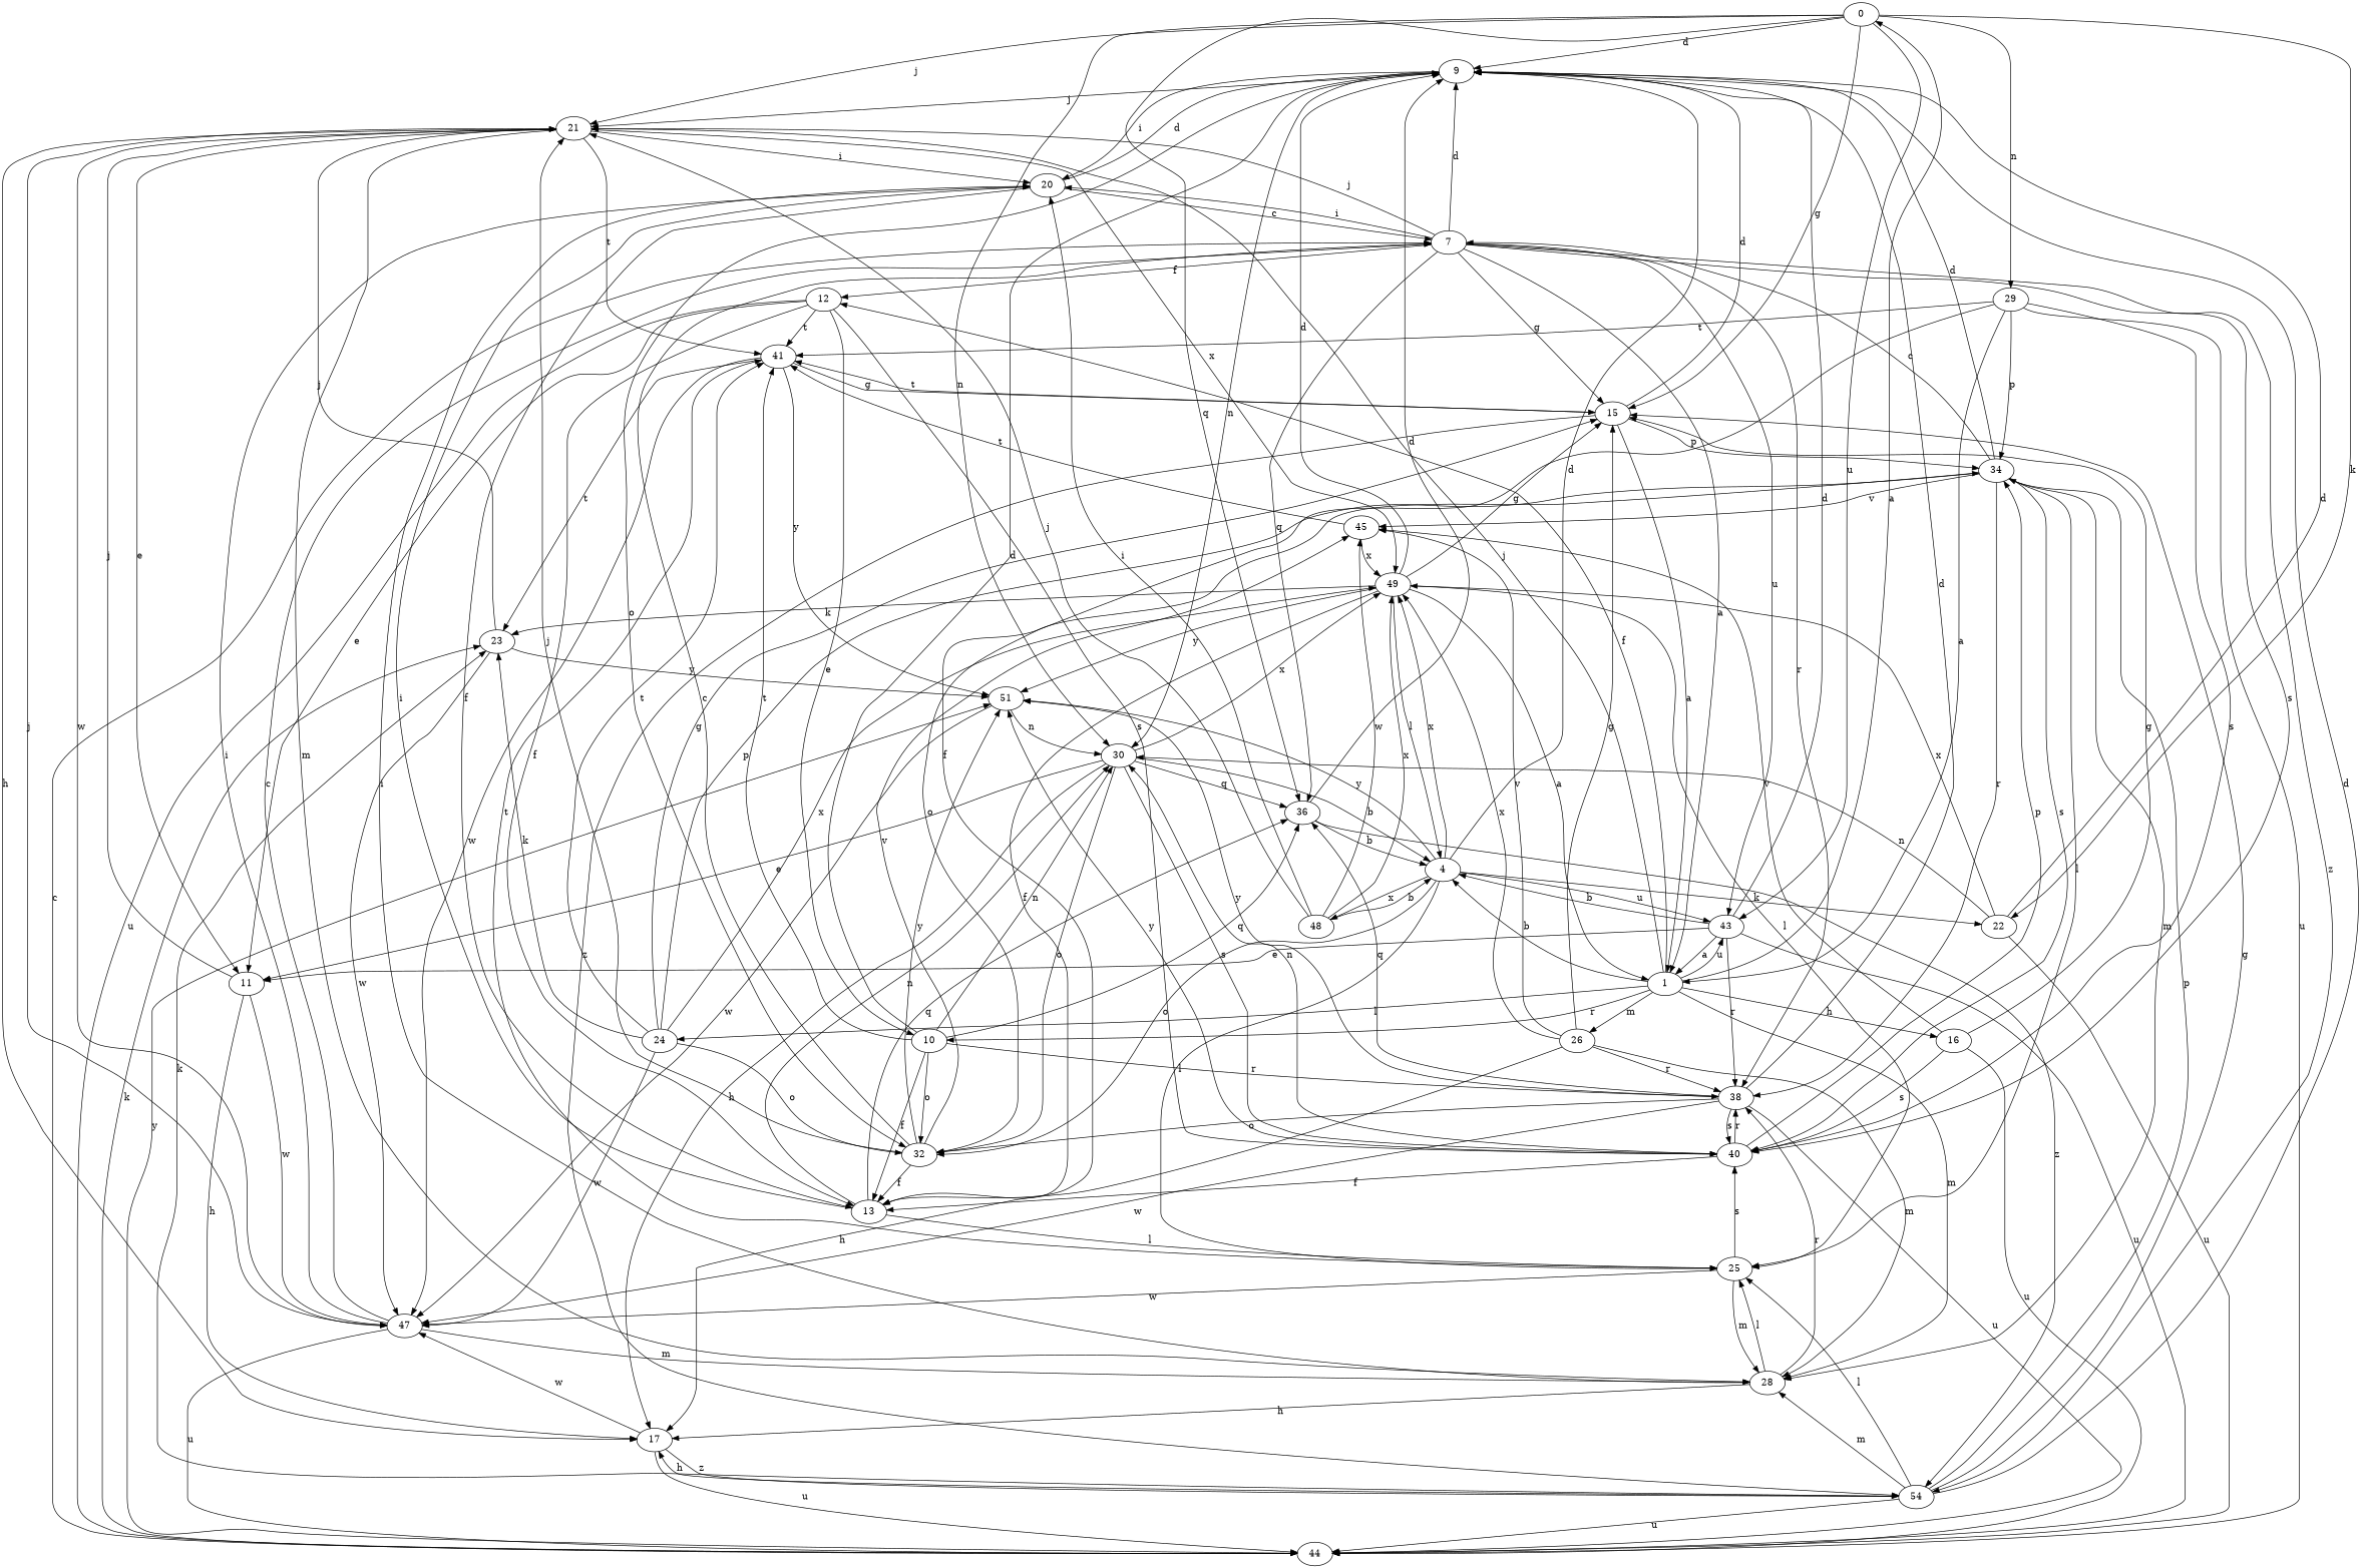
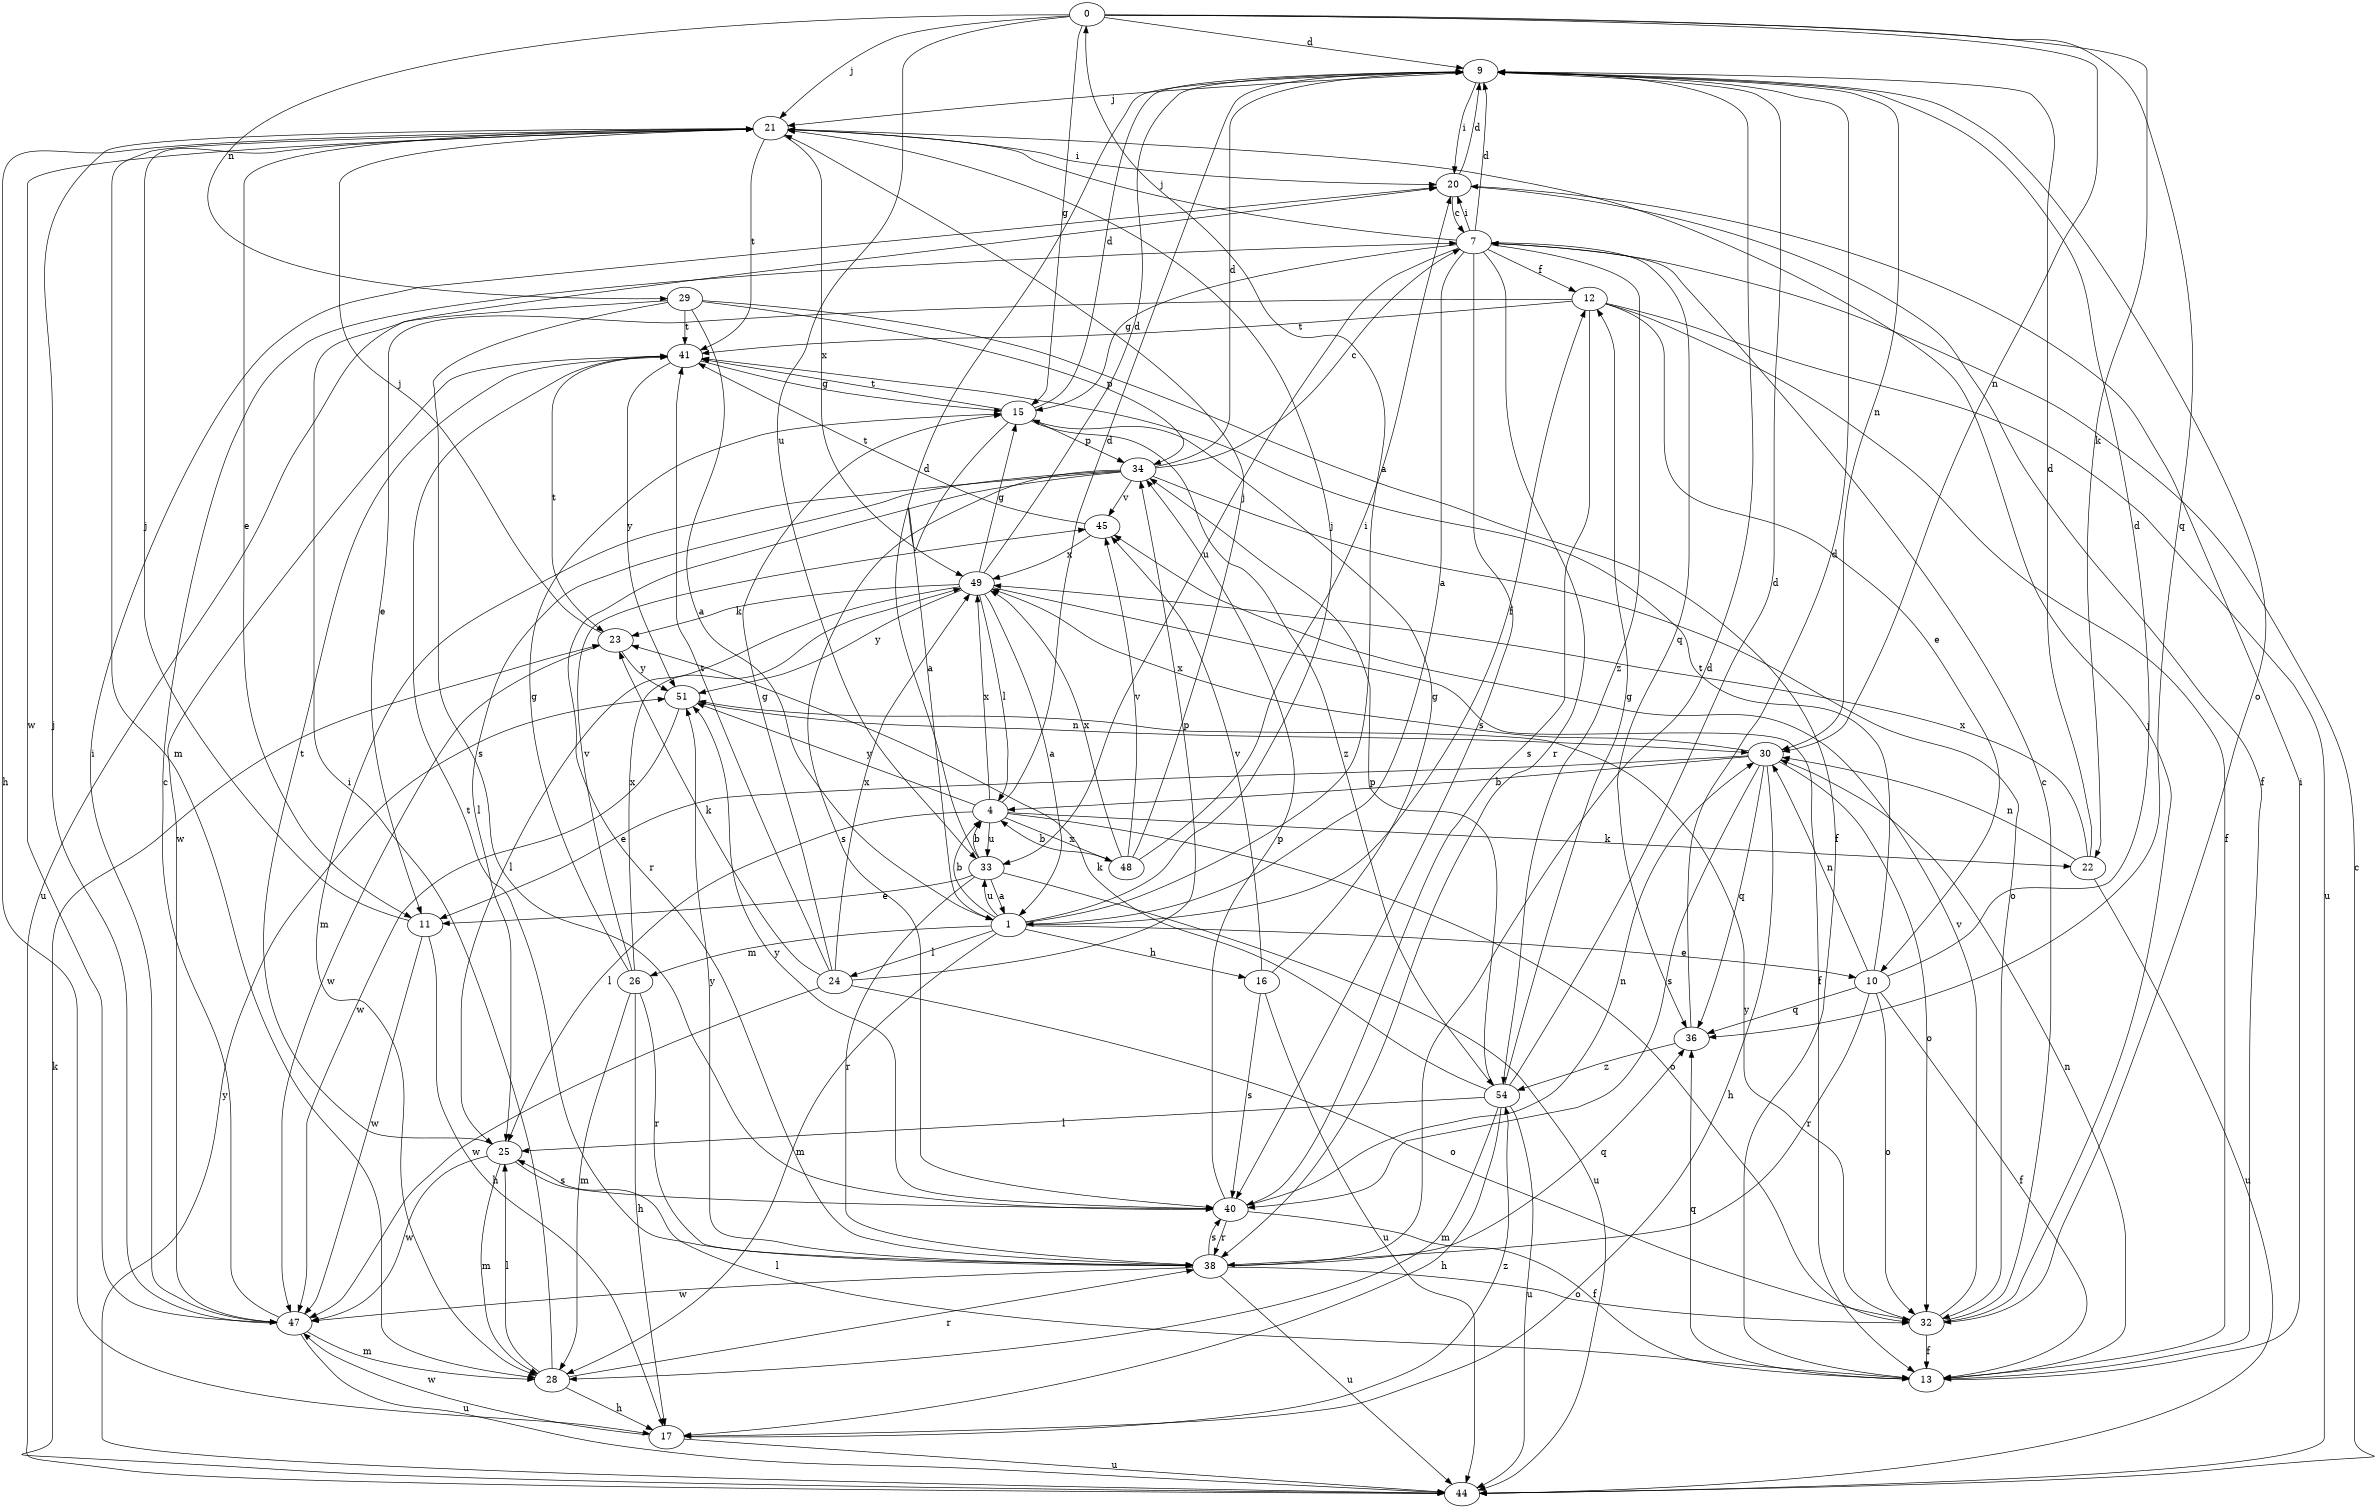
  strict digraph {
    0
    9
    15
    21
    22
    29
    30
    36
-   43
+   43 [label=33]
    32
    20
    1
    54
    41
    34
    28
    49
    11
    17
    47
    44
    40
    13
    4
    38
    10
    12
    16
    24
    26
    25
    48
    51
    45
    23
    7
    0 -> 9 [label=d]
    0 -> 15 [label=g]
    0 -> 21 [label=j]
    0 -> 22 [label=k]
    0 -> 29 [label=n]
    0 -> 30 [label=n]
    0 -> 36 [label=q]
    0 -> 43 [label=u]
    9 -> 21 [label=j]
    9 -> 30 [label=n]
    9 -> 32 [label=o]
    9 -> 20 [label=i]
    15 -> 9 [label=d]
    15 -> 1 [label=a]
    15 -> 54 [label=z]
    15 -> 41 [label=t]
    15 -> 34 [label=p]
    21 -> 20 [label=i]
    21 -> 41 [label=t]
    21 -> 28 [label=m]
    21 -> 49 [label=x]
    21 -> 11 [label=e]
    21 -> 17 [label=h]
    21 -> 47 [label=w]
    22 -> 9 [label=d]
    22 -> 30 [label=n]
    22 -> 49 [label=x]
    22 -> 44 [label=u]
    29 -> 1 [label=a]
    29 -> 41 [label=t]
    29 -> 34 [label=p]
    29 -> 44 [label=u]
    29 -> 40 [label=s]
    29 -> 13 [label=f]
    30 -> 36 [label=q]
    30 -> 32 [label=o]
    30 -> 49 [label=x]
    30 -> 11 [label=e]
    30 -> 17 [label=h]
    30 -> 40 [label=s]
    30 -> 4 [label=b]
    36 -> 9 [label=d]
    36 -> 54 [label=z]
-   36 -> 4 [label=b]
    43 -> 9 [label=d]
    43 -> 1 [label=a]
    43 -> 11 [label=e]
    43 -> 44 [label=u]
    43 -> 4 [label=b]
    43 -> 38 [label=r]
    32 -> 21 [label=j]
    32 -> 13 [label=f]
    32 -> 51 [label=y]
    32 -> 45 [label=v]
    32 -> 7 [label=c]
    20 -> 9 [label=d]
    20 -> 13 [label=f]
    20 -> 7 [label=c]
    1 -> 0 [label=a]
    1 -> 21 [label=j]
    1 -> 43 [label=u]
    1 -> 28 [label=m]
    1 -> 4 [label=b]
-   1 -> 10 [label=r]
+   1 -> 10 [label=e]
    1 -> 12 [label=f]
    1 -> 16 [label=h]
    1 -> 24 [label=l]
    1 -> 26 [label=m]
    54 -> 9 [label=d]
-   54 -> 15 [label=g]
+   54 -> 12 [label=g]
    54 -> 34 [label=p]
    54 -> 28 [label=m]
    54 -> 17 [label=h]
    54 -> 44 [label=u]
    54 -> 25 [label=l]
    54 -> 23 [label=k]
    41 -> 15 [label=g]
    41 -> 47 [label=w]
    41 -> 51 [label=y]
    41 -> 23 [label=t]
    34 -> 9 [label=d]
    34 -> 32 [label=o]
    34 -> 28 [label=m]
    34 -> 40 [label=s]
    34 -> 38 [label=r]
    34 -> 25 [label=l]
    34 -> 45 [label=v]
    34 -> 7 [label=c]
    28 -> 20 [label=i]
    28 -> 17 [label=h]
    28 -> 38 [label=r]
    28 -> 25 [label=l]
    49 -> 9 [label=d]
    49 -> 15 [label=g]
    49 -> 1 [label=a]
    49 -> 13 [label=f]
    49 -> 4 [label=l]
    49 -> 25 [label=l]
    49 -> 51 [label=y]
    49 -> 23 [label=k]
    11 -> 21 [label=j]
    11 -> 17 [label=h]
    11 -> 47 [label=w]
    17 -> 54 [label=z]
    17 -> 47 [label=w]
    17 -> 44 [label=u]
    47 -> 21 [label=j]
    47 -> 20 [label=i]
    47 -> 28 [label=m]
    47 -> 44 [label=u]
    47 -> 7 [label=c]
    44 -> 51 [label=y]
    44 -> 23 [label=k]
    44 -> 7 [label=c]
    40 -> 30 [label=n]
    40 -> 34 [label=p]
    40 -> 13 [label=f]
    40 -> 38 [label=r]
    40 -> 51 [label=y]
    13 -> 30 [label=n]
    13 -> 36 [label=q]
    13 -> 20 [label=i]
    13 -> 25 [label=l]
    4 -> 9 [label=d]
    4 -> 22 [label=k]
    4 -> 43 [label=u]
    4 -> 32 [label=o]
    4 -> 49 [label=x]
    4 -> 25 [label=l]
    4 -> 48 [label=x]
    4 -> 51 [label=y]
    38 -> 9 [label=d]
    38 -> 36 [label=q]
    38 -> 32 [label=o]
+   38 -> 41 [label=t]
    38 -> 47 [label=w]
    38 -> 44 [label=u]
    38 -> 40 [label=s]
    38 -> 51 [label=y]
    10 -> 9 [label=d]
    10 -> 30 [label=n]
    10 -> 36 [label=q]
    10 -> 32 [label=o]
    10 -> 41 [label=t]
    10 -> 13 [label=f]
    10 -> 38 [label=r]
    12 -> 41 [label=t]
    12 -> 11 [label=e]
    12 -> 44 [label=u]
    12 -> 40 [label=s]
    12 -> 13 [label=f]
    12 -> 10 [label=e]
    16 -> 15 [label=g]
    16 -> 44 [label=u]
    16 -> 40 [label=s]
    16 -> 45 [label=v]
    24 -> 15 [label=g]
    24 -> 32 [label=o]
    24 -> 41 [label=t]
    24 -> 34 [label=p]
    24 -> 49 [label=x]
    24 -> 47 [label=w]
    24 -> 23 [label=k]
    26 -> 15 [label=g]
    26 -> 28 [label=m]
    26 -> 49 [label=x]
    26 -> 17 [label=h]
    26 -> 38 [label=r]
    26 -> 45 [label=v]
    25 -> 41 [label=t]
    25 -> 28 [label=m]
    25 -> 47 [label=w]
    25 -> 40 [label=s]
    48 -> 21 [label=j]
    48 -> 20 [label=i]
    48 -> 49 [label=x]
    48 -> 4 [label=b]
-   48 -> 45 [label=w]
+   48 -> 45 [label=v]
    51 -> 30 [label=n]
    51 -> 47 [label=w]
    45 -> 41 [label=t]
    45 -> 49 [label=x]
    23 -> 21 [label=j]
    23 -> 47 [label=w]
    23 -> 51 [label=y]
    7 -> 9 [label=d]
    7 -> 15 [label=g]
    7 -> 21 [label=j]
    7 -> 36 [label=q]
    7 -> 43 [label=u]
    7 -> 20 [label=i]
    7 -> 1 [label=a]
    7 -> 54 [label=z]
    7 -> 40 [label=s]
    7 -> 38 [label=r]
    7 -> 12 [label=f]
  }
